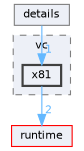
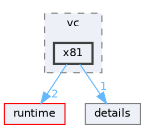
  digraph {
    compound=true
    node [fillcolor="#edf0f7" fontname=Helvetica fontsize=10 shape=box style=filled]
    edge [color=steelblue1 fontcolor=steelblue1 fontname=Helvetica fontsize=10 labeldistance=1.5 labelfontname=Helvetica labelfontsize=10]
    n1 [color=grey25 height=0.2 label=x81 style="filled,bold" width=0.4]
    n2 [color=red height=0.2 label=runtime width=0.4]
    n3 [color=grey50 height=0.2 label=details width=0.4]
    subgraph cluster_1 {
      bgcolor="#edf0f7"
      fontname=Helvetica
      fontsize=10
      label=vc
      pencolor=grey50
      style="filled,dashed"
      n1
    }
    n1 -> n2 [headlabel=2]
-   n3 -> n1 [headlabel=1]
+   n1 -> n3 [headlabel=1]
  }
